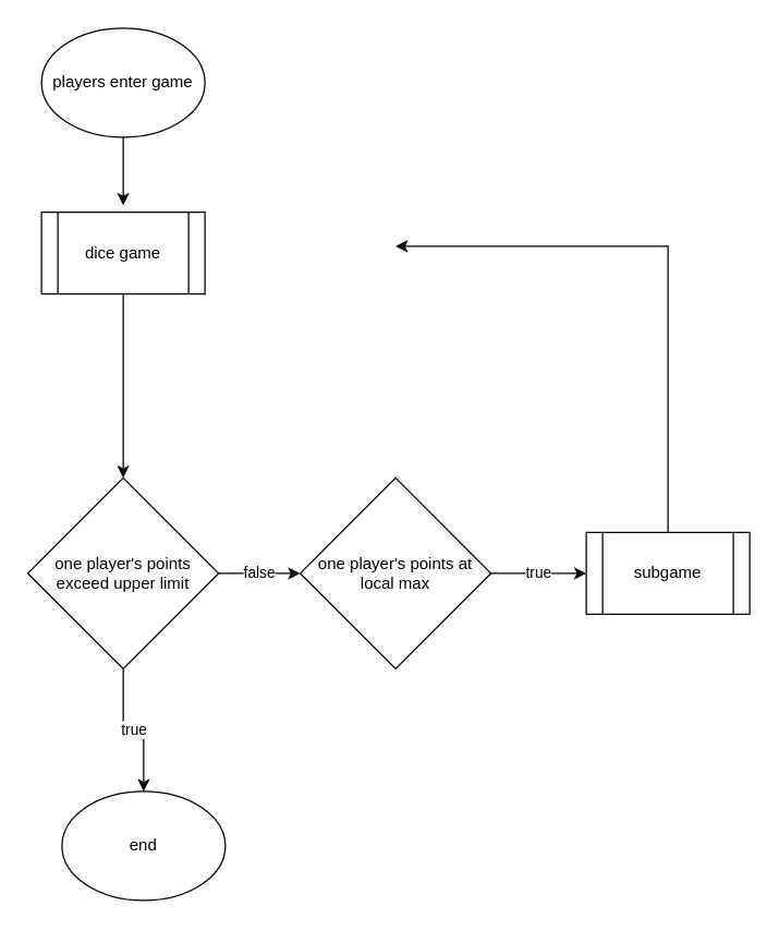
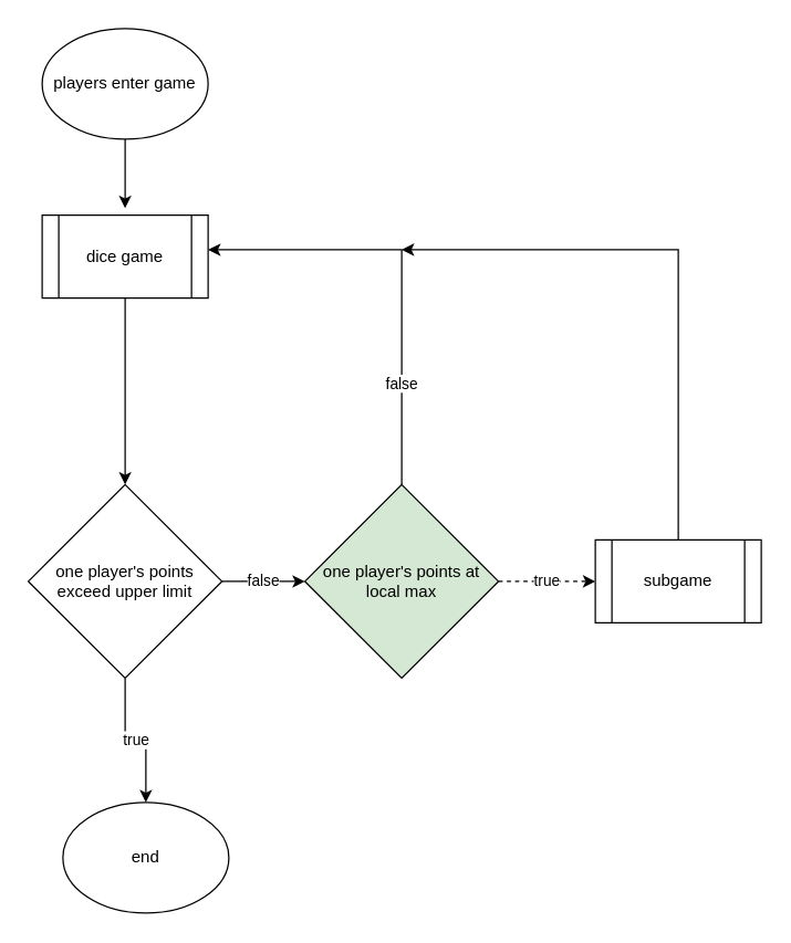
  <mxCell id="0" />
  <mxCell id="1" parent="0" />
  <mxCell id="2" style="edgeStyle=orthogonalEdgeStyle;rounded=0;orthogonalLoop=1;jettySize=auto;html=1;exitX=0.5;exitY=1;exitDx=0;exitDy=0;entryX=0.5;entryY=0;entryDx=0;entryDy=0;" edge="1" parent="1" source="3"><mxGeometry relative="1" as="geometry"><mxPoint x="90" y="150" as="targetPoint" /></mxGeometry></mxCell>
  <mxCell id="3" value="players enter game" style="ellipse;whiteSpace=wrap;html=1;" vertex="1" parent="1"><mxGeometry x="30" y="20" width="120" height="80" as="geometry" /></mxCell>
  <mxCell id="4" style="edgeStyle=orthogonalEdgeStyle;rounded=0;orthogonalLoop=1;jettySize=auto;html=1;exitX=0.5;exitY=1;exitDx=0;exitDy=0;entryX=0.5;entryY=0;entryDx=0;entryDy=0;" edge="1" parent="1" source="5" target="8"><mxGeometry relative="1" as="geometry" /></mxCell>
  <mxCell id="5" value="dice game" style="shape=process;whiteSpace=wrap;html=1;backgroundOutline=1;" vertex="1" parent="1"><mxGeometry x="30" y="155" width="120" height="60" as="geometry" /></mxCell>
  <mxCell id="6" value="true&lt;br&gt;" style="edgeStyle=orthogonalEdgeStyle;rounded=0;orthogonalLoop=1;jettySize=auto;html=1;exitX=0.5;exitY=1;exitDx=0;exitDy=0;entryX=0.5;entryY=0;entryDx=0;entryDy=0;" edge="1" parent="1" source="8" target="9"><mxGeometry relative="1" as="geometry"><mxPoint x="90" y="540" as="targetPoint" /></mxGeometry></mxCell>
  <mxCell id="7" value="false" style="edgeStyle=orthogonalEdgeStyle;rounded=0;orthogonalLoop=1;jettySize=auto;html=1;exitX=1;exitY=0.5;exitDx=0;exitDy=0;" edge="1" parent="1" source="8"><mxGeometry relative="1" as="geometry"><mxPoint x="220" y="420.034" as="targetPoint" /></mxGeometry></mxCell>
  <mxCell id="8" value="one player's points exceed upper limit" style="rhombus;whiteSpace=wrap;html=1;" vertex="1" parent="1"><mxGeometry x="20" y="350" width="140" height="140" as="geometry" /></mxCell>
  <mxCell id="9" value="end" style="ellipse;whiteSpace=wrap;html=1;" vertex="1" parent="1"><mxGeometry x="45" y="580" width="120" height="80" as="geometry" /></mxCell>
- <mxCell id="12" value="true" style="edgeStyle=orthogonalEdgeStyle;rounded=0;orthogonalLoop=1;jettySize=auto;html=1;exitX=1;exitY=0.5;exitDx=0;exitDy=0;entryX=0;entryY=0.5;entryDx=0;entryDy=0;" edge="1" parent="1" source="13" target="15"><mxGeometry relative="1" as="geometry"><mxPoint x="400" y="420" as="targetPoint" /></mxGeometry></mxCell>
- <mxCell id="13" value="one player's points at local max" style="rhombus;whiteSpace=wrap;html=1;" vertex="1" parent="1"><mxGeometry x="220" y="350" width="140" height="140" as="geometry" /></mxCell>
+ <mxCell id="10" style="edgeStyle=orthogonalEdgeStyle;rounded=0;orthogonalLoop=1;jettySize=auto;html=1;exitX=0.5;exitY=0;exitDx=0;exitDy=0;entryX=1;entryY=0.417;entryDx=0;entryDy=0;entryPerimeter=0;" edge="1" parent="1" source="13" target="5"><mxGeometry relative="1" as="geometry"><mxPoint x="160" y="180" as="targetPoint" /><Array as="points"><mxPoint x="290" y="180" /></Array></mxGeometry></mxCell>
+ <mxCell id="11" value="false&lt;br&gt;" style="edgeLabel;html=1;align=center;verticalAlign=middle;resizable=0;points=[];" vertex="1" connectable="0" parent="10"><mxGeometry x="-0.257" y="1" relative="1" as="geometry"><mxPoint x="0.98" y="41.72" as="offset" /></mxGeometry></mxCell>
+ <mxCell id="12" value="true" style="edgeStyle=orthogonalEdgeStyle;rounded=0;orthogonalLoop=1;jettySize=auto;html=1;exitX=1;exitY=0.5;exitDx=0;exitDy=0;entryX=0;entryY=0.5;entryDx=0;entryDy=0;dashed=1;" edge="1" parent="1" source="13" target="15"><mxGeometry relative="1" as="geometry"><mxPoint x="400" y="420" as="targetPoint" /></mxGeometry></mxCell>
+ <mxCell id="13" value="one player's points at local max" style="rhombus;whiteSpace=wrap;html=1;fillColor=#d5e8d4;" vertex="1" parent="1"><mxGeometry x="220" y="350" width="140" height="140" as="geometry" /></mxCell>
  <mxCell id="14" style="edgeStyle=orthogonalEdgeStyle;rounded=0;orthogonalLoop=1;jettySize=auto;html=1;exitX=0.5;exitY=0;exitDx=0;exitDy=0;" edge="1" parent="1" source="15"><mxGeometry relative="1" as="geometry"><mxPoint x="290" y="180" as="targetPoint" /><Array as="points"><mxPoint x="490" y="180" /><mxPoint x="350" y="180" /></Array></mxGeometry></mxCell>
  <mxCell id="15" value="subgame" style="shape=process;whiteSpace=wrap;html=1;backgroundOutline=1;" vertex="1" parent="1"><mxGeometry x="430" y="390" width="120" height="60" as="geometry" /></mxCell>
